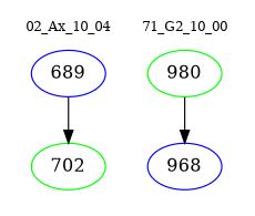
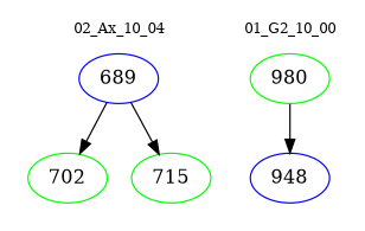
  digraph {
    node [color=green]
    edge [color=black]
    n1 [label=702]
    n2 [color=blue label=689]
+   n3 [label=715]
    n4 [label=980]
-   n5 [color=blue label=968]
+   n5 [color=blue label=948]
    subgraph cluster_1 {
      color=white
      fontsize=10
      label="02_Ax_10_04"
      n1
      n2
+     n3
    }
    subgraph cluster_2 {
      color=white
      fontsize=10
-     label="71_G2_10_00"
+     label="01_G2_10_00"
      n4
      n5
    }
    n2 -> n1
+   n2 -> n3
    n4 -> n5
  }
